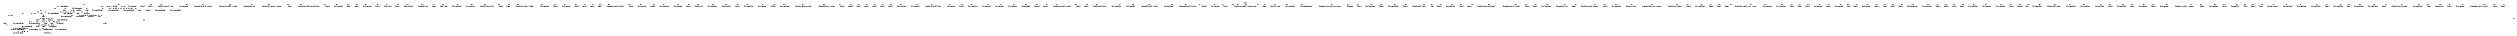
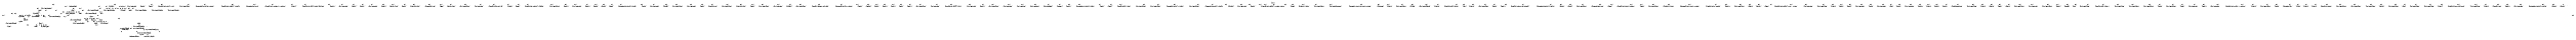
  digraph {
    n1 [label="(Call,error(f, VORBIS_invalid_first_page))"]
    n2 [label="(Return,return error(f, VORBIS_invalid_first_page);)"]
    n3 [label="(Identifier,VORBIS_invalid_first_too)"]
    n4 [label="(MethodReturn,static int)"]
    n5 [label="(ControlStructure,if (!f->sample_rate))"]
    n6 [label="(Call,get32(f))"]
    n7 [label="(Identifier,f)"]
    n8 [label="(Call,get32(f))"]
    n9 [label="(Call,f->sample_rate = get32(f))"]
    n10 [label="(Call,get8(f))"]
    n11 [label="(Identifier,f)"]
    n12 [label="(Call,error(f, VORBIS_invalid_first_page))"]
    n13 [label="(Call,f->channels = get8(f))"]
    n14 [label="(Call,error(f, VORBIS_too_many_channels))"]
    n15 [label="(Call,get32(f))"]
    n16 [label="(Call,error(f, VORBIS_invalid_first_page))"]
    n17 [label="(Identifier,f)"]
    n18 [label="(Call,get32(f) != 0)"]
    n19 [label="(Call,getn(f, header, 6))"]
    n20 [label="(Call,vorbis_validate(header))"]
    n21 [label="(Call,!getn(f, header, 6))"]
    n22 [label="(Literal,6)"]
    n23 [label="(Call,error(f, VORBIS_invalid_first_page))"]
    n24 [label="(Call,error(f, VORBIS_unexpected_eof))"]
    n25 [label="(Call,get8(f))"]
    n26 [label="(Call,get8(f) != VORBIS_packet_id)"]
    n27 [label="(Call,error(f, VORBIS_invalid_first_page))"]
    n28 [label="(Identifier,f)"]
    n29 [label="(Call,start_page(f))"]
    n30 [label="(Call,error(f, VORBIS_invalid_first_page))"]
    n31 [label="(Call,error(f, VORBIS_invalid_first_page))"]
    n32 [label="(Identifier,f)"]
    n33 [label="(Call,error(f, VORBIS_invalid_first_page))"]
    n34 [label="(Call,error(f, VORBIS_invalid_first_page))"]
    n35 [label="(Call,!start_page(f))"]
    n36 [label="(Call,error(f, VORBIS_invalid_first_page))"]
    n37 [label="(Call,vorb *f)"]
    n38 [label="(Call,error(f, VORBIS_outofmem))"]
    n39 [label="(Call,get_bits(f,6))"]
    n40 [label="(Call,get_bits(f, 8))"]
    n41 [label="(Call,setup_malloc(f, sizeof(c->codewords[0]) * c->entries))"]
    n42 [label="(Call,error(f, VORBIS_invalid_setup))"]
    n43 [label="(Call,setup_temp_free(f, values, sizeof(*values)*c->sorted_entries))"]
    n44 [label="(Call,setup_malloc(f, sizeof(c->multiplicands[0]) * c->lookup_values))"]
    n45 [label="(Call,setup_temp_free(f, lengths, c->entries))"]
    n46 [label="(Call,setup_malloc(f, sizeof(*c->sorted_codewords) * (c->sorted_entries+1)))"]
    n47 [label="(Call,get_bits(f, 4))"]
    n48 [label="(Call,setup_malloc(f, sizeof(*r->classdata) * f->codebooks[r->classbook].entries))"]
    n49 [label="(Call,get_bits(f,16))"]
    n50 [label="(Call,error(f, VORBIS_outofmem))"]
    n51 [label="(Call,get_bits(f, 4))"]
    n52 [label="(Call,get_bits(f,1))"]
    n53 [label="(Call,error(f, VORBIS_outofmem))"]
    n54 [label="(Call,get_bits(f,5))"]
    n55 [label="(Call,get_bits(f, c->value_bits))"]
    n56 [label="(Call,get_bits(f,1))"]
    n57 [label="(Call,get_bits(f, ilog(f->channels-1)))"]
    n58 [label="(Call,setup_temp_malloc(f, c->entries))"]
    n59 [label="(Call,CHECK(f))"]
    n60 [label="(Call,get_bits(f, g->rangebits))"]
    n61 [label="(Call,error(f, VORBIS_invalid_setup))"]
    n62 [label="(Call,error(f, VORBIS_outofmem))"]
    n63 [label="(Call,setup_malloc(f, f->channels * sizeof(*m->chan)))"]
    n64 [label="(Call,get_bits(f,5))"]
    n65 [label="(Call,CHECK(f))"]
    n66 [label="(Call,setup_malloc(f, sizeof(r->residue_books[0]) * r->classifications))"]
    n67 [label="(Call,error(f, VORBIS_invalid_setup))"]
    n68 [label="(Call,get_bits(f, 8))"]
    n69 [label="(Call,error(f, VORBIS_outofmem))"]
    n70 [label="(Call,get_bits(f, 8))"]
    n71 [label="(Call,get_bits(f,6))"]
    n72 [label="(Call,get_bits(f,3))"]
    n73 [label="(Call,CHECK(f))"]
    n74 [label="(Call,setup_temp_free(f, mults,sizeof(mults[0])*c->lookup_values))"]
    n75 [label="(Call,get_bits(f,8))"]
    n76 [label="(Call,error(f, VORBIS_outofmem))"]
    n77 [label="(Call,start_packet(f))"]
    n78 [label="(Call,error(f, VORBIS_invalid_setup))"]
    n79 [label="(Call,error(f, VORBIS_outofmem))"]
    n80 [label="(Call,get_bits(f,8))"]
    n81 [label="(Call,setup_malloc(f, c->entries))"]
    n82 [label="(Call,error(f, VORBIS_invalid_setup))"]
    n83 [label="(Call,get_bits(f, ilog(f->channels-1)))"]
    n84 [label="(Call,get_bits(f, 8))"]
    n85 [label="(Call,error(f, VORBIS_invalid_setup))"]
    n86 [label="(Call,error(f, VORBIS_outofmem))"]
    n87 [label="(Call,start_packet(f))"]
    n88 [label="(Call,error(f, VORBIS_invalid_setup))"]
    n89 [label="(Call,setup_malloc(f, f->mapping_count * sizeof(*f->mapping)))"]
    n90 [label="(Call,setup_temp_malloc(f, sizeof(*values) * c->sorted_entries))"]
    n91 [label="(Call,get_bits(f, 8))"]
    n92 [label="(Call,get8_packet(f))"]
    n93 [label="(Call,get_bits(f,1))"]
    n94 [label="(Call,get_bits(f, 6))"]
    n95 [label="(Call,get_bits(f, 8))"]
    n96 [label="(Call,get_bits(f, 8))"]
    n97 [label="(Call,get_bits(f,16))"]
    n98 [label="(Call,error(f, VORBIS_invalid_setup))"]
    n99 [label="(Call,error(f, VORBIS_outofmem))"]
    n100 [label="(Call,setup_malloc(f, sizeof(r->classdata[j][0]) * classwords))"]
    n101 [label="(Call,error(f, VORBIS_outofmem))"]
    n102 [label="(Call,get_bits(f, 6))"]
    n103 [label="(Call,error(f, VORBIS_invalid_setup))"]
    n104 [label="(Call,error(f, VORBIS_outofmem))"]
    n105 [label="(Call,error(f, VORBIS_outofmem))"]
    n106 [label="(Call,error(f, VORBIS_outofmem))"]
    n107 [label="(Call,stb_vorbis_get_file_offset(f))"]
    n108 [label="(Call,next_segment(f))"]
    n109 [label="(Call,get_bits(f,16))"]
    n110 [label="(Call,setup_temp_free(f, mults, sizeof(mults[0])*c->lookup_values))"]
    n111 [label="(Call,get_bits(f, 2))"]
    n112 [label="(Call,get_bits(f,4))"]
    n113 [label="(Call,setup_malloc(f, sizeof(float) * f->blocksize_1))"]
    n114 [label="(Call,error(f, VORBIS_invalid_setup))"]
    n115 [label="(Call,error(f, VORBIS_invalid_setup))"]
    n116 [label="(Call,setup_temp_malloc(f, sizeof(mults[0]) * c->lookup_values))"]
    n117 [label="(Call,error(f, VORBIS_invalid_setup))"]
    n118 [label="(Call,setup_temp_free(f,mults,sizeof(mults[0])*c->lookup_values))"]
    n119 [label="(Call,flush_packet(f))"]
    n120 [label="(Call,error(f, VORBIS_outofmem))"]
    n121 [label="(Call,get_bits(f,2))"]
    n122 [label="(Call,setup_malloc(f, sizeof(c->multiplicands[0]) * c->sorted_entries * c->dimensions))"]
    n123 [label="(Call,CHECK(f))"]
    n124 [label="(Call,init_blocksize(f, 1, f->blocksize_1))"]
    n125 [label="(Call,error(f, VORBIS_invalid_setup))"]
    n126 [label="(Call,error(f, VORBIS_feature_not_supported))"]
    n127 [label="(Call,setup_temp_free(f, c->codewords, sizeof(*c->codewords)*c->sorted_entries))"]
    n128 [label="(Call,IS_PUSH_MODE(f))"]
    n129 [label="(Call,get_bits(f, 6))"]
    n130 [label="(Call,error(f, VORBIS_invalid_setup))"]
    n131 [label="(Call,start_page(f))"]
    n132 [label="(Call,error(f, VORBIS_invalid_first_page))"]
    n133 [label="(Call,get_bits(f, 32))"]
    n134 [label="(Call,setup_malloc(f, sizeof(float) * f->blocksize_1/2))"]
    n135 [label="(Call,get8(f))"]
    n136 [label="(Call,get_bits(f, 16))"]
    n137 [label="(Call,error(f, VORBIS_invalid_setup))"]
    n138 [label="(Call,get_bits(f,1))"]
    n139 [label="(Call,get_bits(f,16))"]
    n140 [label="(Call,setup_malloc(f, f->residue_count * sizeof(f->residue_config[0])))"]
    n141 [label="(Call,setup_temp_free(f,mults,sizeof(mults[0])*c->lookup_values))"]
    n142 [label="(Call,get_bits(f, 8))"]
    n143 [label="(Call,get_bits(f,4))"]
    n144 [label="(Call,error(f, VORBIS_invalid_setup))"]
    n145 [label="(Call,setup_temp_free(f, lengths, c->entries))"]
    n146 [label="(Call,CHECK(f))"]
    n147 [label="(Call,setup_malloc(f, sizeof(*f->codebooks) * f->codebook_count))"]
    n148 [label="(Call,get_bits(f,8))"]
    n149 [label="(Call,error(f, VORBIS_invalid_setup))"]
    n150 [label="(Call,init_blocksize(f, 0, f->blocksize_0))"]
    n151 [label="(Call,setup_temp_malloc(f, sizeof(*c->codewords) * c->sorted_entries))"]
    n152 [label="(Call,setup_malloc(f, sizeof(int16) * longest_floorlist))"]
    n153 [label="(Call,get_bits(f, 16))"]
    n154 [label="(Call,error(f, VORBIS_invalid_setup))"]
    n155 [label="(Call,get_bits(f,8))"]
    n156 [label="(Call,get_bits(f, 24))"]
    n157 [label="(Call,CHECK(f))"]
    n158 [label="(Call,setup_malloc(f, sizeof(c->multiplicands[0]) * c->entries        * c->dimensions))"]
    n159 [label="(Call,error(f, VORBIS_outofmem))"]
    n160 [label="(Call,error(f, VORBIS_invalid_setup))"]
    n161 [label="(Call,get_bits(f,8))"]
    n162 [label="(Call,get_bits(f,1))"]
    n163 [label="(Call,get_bits(f,4))"]
    n164 [label="(Call,error(f, VORBIS_outofmem))"]
    n165 [label="(Call,get_bits(f,6))"]
    n166 [label="(Call,error(f, VORBIS_outofmem))"]
    n167 [label="(Call,get32(f))"]
    n168 [label="(Call,get_bits(f,1))"]
    n169 [label="(Call,error(f, VORBIS_outofmem))"]
    n170 [label="(Call,get_bits(f, 16))"]
    n171 [label="(Call,get_bits(f,8))"]
    n172 [label="(Call,get_bits(f, 5))"]
    n173 [label="(Call,get_bits(f,8))"]
    n174 [label="(Call,is_whole_packet_present(f, TRUE))"]
    n175 [label="(Call,error(f, VORBIS_invalid_setup))"]
    n176 [label="(Call,get_bits(f, 5))"]
    n177 [label="(Call,get_bits(f, 32))"]
    n178 [label="(Call,get_bits(f,1))"]
    n179 [label="(Call,get_bits(f,8))"]
    n180 [label="(Call,error(f, VORBIS_invalid_setup))"]
    n181 [label="(Call,error(f, VORBIS_outofmem))"]
    n182 [label="(Call,error(f, VORBIS_invalid_setup))"]
    n183 [label="(Call,get_bits(f, 4))"]
    n184 [label="(Call,get8_packet(f))"]
    n185 [label="(Call,get8(f))"]
    n186 [label="(Call,error(f, VORBIS_invalid_setup))"]
    n187 [label="(Call,setup_malloc(f, sizeof(float) * f->blocksize_1/2))"]
    n188 [label="(Call,error(f, VORBIS_invalid_setup))"]
    n189 [label="(Call,error(f, VORBIS_invalid_setup))"]
    n190 [label="(Call,error(f, VORBIS_invalid_setup))"]
    n191 [label="(Call,get_bits(f,8))"]
    n192 [label="(Call,error(f, VORBIS_invalid_setup))"]
    n193 [label="(Call,get_bits(f,1))"]
    n194 [label="(Call,error(f, VORBIS_outofmem))"]
    n195 [label="(Call,get_bits(f,16))"]
    n196 [label="(Call,error(f, VORBIS_outofmem))"]
    n197 [label="(Call,setup_malloc(f, sizeof(*c->sorted_values   ) * (c->sorted_entries+1)))"]
    n198 [label="(Call,get_bits(f, 24))"]
    n199 [label="(Call,error(f, VORBIS_invalid_setup))"]
    n200 [label="(Call,get_bits(f,8))"]
    n201 [label="(Call,setup_temp_free(f, values, 0))"]
    n202 [label="(Call,skip(f, len))"]
    n203 [label="(Call,get_bits(f, 3))"]
    n204 [label="(Call,get_bits(f,8))"]
    n205 [label="(Call,setup_malloc(f, c->sorted_entries))"]
    n206 [label="(Call,error(f, VORBIS_invalid_setup))"]
    n207 [label="(Call,error(f, VORBIS_invalid_setup))"]
    n208 [label="(Call,error(f, VORBIS_invalid_setup))"]
    n209 [label="(Call,get_bits(f,24))"]
    n210 [label="(Call,error(f, VORBIS_invalid_setup))"]
    n211 [label="(Call,get32(f))"]
    n212 [label="(Call,error(f, VORBIS_invalid_setup))"]
    n213 [label="(Call,error(f, VORBIS_invalid_setup))"]
    n214 [label="(Call,get_bits(f, 4))"]
    n215 [label="(Call,setup_malloc(f, f->floor_count * sizeof(*f->floor_config)))"]
    n216 [label="(Call,error(f, VORBIS_invalid_setup))"]
    n217 [label="(Call,get_bits(f,2))"]
    n218 [label="(Call,setup_malloc(f, c->entries))"]
    n219 [label="(Call,get_bits(f, 6))"]
    n220 [label="(Call,error(f, VORBIS_outofmem))"]
    n221 [label="(Call,setup_temp_free(f, mults,sizeof(mults[0])*c->lookup_values))"]
    n222 [label="(Call,get_bits(f, 8))"]
    n223 [label="(Call,get_bits(f, 8))"]
    1000107
    n225 [label="(Identifier,VORBIS_packet_id)"]
    n226 [label="(Identifier,header)"]
    n227 [label="(Literal,0)"]
    n228 [label="(Identifier,f)"]
    n229 [label="(Identifier,f)"]
    n1 -> n2 [label="AST: "]
    n1 -> n2 [label="DDG: error(f, VORBIS_invalid_first_page)"]
    n1 -> n3 [label="CFG: "]
    n1 -> n4 [label="DDG: VORBIS_invalid_first_page"]
    n1 -> n4 [label="DDG: f"]
    n1 -> n4 [label="DDG: error(f, VORBIS_invalid_first_page)"]
    n2 -> n1 [label="CFG: "]
-   n2 -> n4 [label="DDG: <RET>"]
+   n2 -> n3 [label="DDG: <RET>"]
    n2 -> n5 [label="AST: "]
    n3 -> n1 [label="AST: "]
    n4 -> n2 [label="CFG: "]
    n6 -> n1 [label="DDG: f"]
    n6 -> n7 [label="CFG: "]
    n6 -> n8 [label="DDG: f"]
    n6 -> n9 [label="AST: "]
    n6 -> n9 [label="DDG: f"]
    n7 -> n6 [label="AST: "]
    n9 -> n6 [label="CFG: "]
    n10 -> n6 [label="DDG: f"]
    n10 -> n11 [label="CFG: "]
    n10 -> n12 [label="DDG: f"]
    n10 -> n13 [label="AST: "]
    n10 -> n13 [label="DDG: f"]
    n10 -> n14 [label="DDG: f"]
    n11 -> n10 [label="AST: "]
    n13 -> n10 [label="CFG: "]
    n15 -> n10 [label="DDG: f"]
    n15 -> n16 [label="DDG: f"]
    n15 -> n17 [label="CFG: "]
    n15 -> n18 [label="AST: "]
    n15 -> n18 [label="DDG: f"]
    n17 -> n15 [label="AST: "]
    n19 -> n4 [label="DDG: header"]
    n19 -> n15 [label="DDG: f"]
    n19 -> n20 [label="DDG: header"]
    n19 -> n21 [label="AST: "]
    n19 -> n21 [label="DDG: f"]
    n19 -> n21 [label="DDG: header"]
    n19 -> n21 [label="DDG: 6"]
    n19 -> n22 [label="CFG: "]
    n19 -> n23 [label="DDG: f"]
-   n21 -> n19 [label="CFG: "]
+   n21 -> n226 [label="CFG: "]
    n22 -> n19 [label="AST: "]
    n24 -> n19 [label="DDG: f"]
    n25 -> n19 [label="DDG: f"]
    n25 -> n26 [label="AST: "]
    n25 -> n26 [label="DDG: f"]
    n25 -> n27 [label="DDG: f"]
    n25 -> n28 [label="CFG: "]
    n28 -> n25 [label="AST: "]
    n29 -> n4 [label="DDG: f"]
    n29 -> n25 [label="DDG: f"]
    n29 -> n30 [label="DDG: f"]
    n29 -> n31 [label="DDG: f"]
    n29 -> n32 [label="CFG: "]
    n29 -> n33 [label="DDG: f"]
    n29 -> n34 [label="DDG: f"]
    n29 -> n35 [label="AST: "]
    n29 -> n35 [label="DDG: f"]
    n29 -> n36 [label="DDG: f"]
    n32 -> n29 [label="AST: "]
    n35 -> n29 [label="CFG: "]
    n37 -> n1 [label="DDG: f"]
    n37 -> n4 [label="DDG: f"]
    n37 -> n6 [label="DDG: f"]
    n37 -> n8 [label="DDG: f"]
    n37 -> n10 [label="DDG: f"]
    n37 -> n12 [label="DDG: f"]
    n37 -> n14 [label="DDG: f"]
    n37 -> n15 [label="DDG: f"]
    n37 -> n16 [label="DDG: f"]
    n37 -> n19 [label="DDG: f"]
    n37 -> n23 [label="DDG: f"]
    n37 -> n24 [label="DDG: f"]
    n37 -> n25 [label="DDG: f"]
    n37 -> n27 [label="DDG: f"]
    n37 -> n29 [label="DDG: f"]
    n37 -> n30 [label="DDG: f"]
    n37 -> n31 [label="DDG: f"]
    n37 -> n33 [label="DDG: f"]
    n37 -> n34 [label="DDG: f"]
    n37 -> n36 [label="DDG: f"]
    n37 -> n38 [label="DDG: f"]
    n37 -> n39 [label="DDG: f"]
    n37 -> n40 [label="DDG: f"]
    n37 -> n41 [label="DDG: f"]
    n37 -> n42 [label="DDG: f"]
    n37 -> n43 [label="DDG: f"]
    n37 -> n44 [label="DDG: f"]
    n37 -> n45 [label="DDG: f"]
    n37 -> n46 [label="DDG: f"]
    n37 -> n47 [label="DDG: f"]
    n37 -> n48 [label="DDG: f"]
    n37 -> n49 [label="DDG: f"]
    n37 -> n50 [label="DDG: f"]
    n37 -> n51 [label="DDG: f"]
    n37 -> n52 [label="DDG: f"]
    n37 -> n53 [label="DDG: f"]
    n37 -> n54 [label="DDG: f"]
    n37 -> n55 [label="DDG: f"]
    n37 -> n56 [label="DDG: f"]
    n37 -> n57 [label="DDG: f"]
    n37 -> n58 [label="DDG: f"]
    n37 -> n59 [label="DDG: f"]
    n37 -> n60 [label="DDG: f"]
    n37 -> n61 [label="DDG: f"]
    n37 -> n62 [label="DDG: f"]
    n37 -> n63 [label="DDG: f"]
    n37 -> n64 [label="DDG: f"]
    n37 -> n65 [label="DDG: f"]
    n37 -> n66 [label="DDG: f"]
    n37 -> n67 [label="DDG: f"]
    n37 -> n68 [label="DDG: f"]
    n37 -> n69 [label="DDG: f"]
    n37 -> n70 [label="DDG: f"]
    n37 -> n71 [label="DDG: f"]
    n37 -> n72 [label="DDG: f"]
    n37 -> n73 [label="DDG: f"]
    n37 -> n74 [label="DDG: f"]
    n37 -> n75 [label="DDG: f"]
    n37 -> n76 [label="DDG: f"]
    n37 -> n77 [label="DDG: f"]
    n37 -> n78 [label="DDG: f"]
    n37 -> n79 [label="DDG: f"]
    n37 -> n80 [label="DDG: f"]
    n37 -> n81 [label="DDG: f"]
    n37 -> n82 [label="DDG: f"]
    n37 -> n83 [label="DDG: f"]
    n37 -> n84 [label="DDG: f"]
    n37 -> n85 [label="DDG: f"]
    n37 -> n86 [label="DDG: f"]
    n37 -> n87 [label="DDG: f"]
    n37 -> n88 [label="DDG: f"]
    n37 -> n89 [label="DDG: f"]
    n37 -> n90 [label="DDG: f"]
    n37 -> n91 [label="DDG: f"]
    n37 -> n92 [label="DDG: f"]
    n37 -> n93 [label="DDG: f"]
    n37 -> n94 [label="DDG: f"]
    n37 -> n95 [label="DDG: f"]
    n37 -> n96 [label="DDG: f"]
    n37 -> n97 [label="DDG: f"]
    n37 -> n98 [label="DDG: f"]
    n37 -> n99 [label="DDG: f"]
    n37 -> n100 [label="DDG: f"]
    n37 -> n101 [label="DDG: f"]
    n37 -> n102 [label="DDG: f"]
    n37 -> n103 [label="DDG: f"]
    n37 -> n104 [label="DDG: f"]
    n37 -> n105 [label="DDG: f"]
    n37 -> n106 [label="DDG: f"]
    n37 -> n107 [label="DDG: f"]
    n37 -> n108 [label="DDG: f"]
    n37 -> n109 [label="DDG: f"]
    n37 -> n110 [label="DDG: f"]
    n37 -> n111 [label="DDG: f"]
    n37 -> n112 [label="DDG: f"]
    n37 -> n113 [label="DDG: f"]
    n37 -> n114 [label="DDG: f"]
    n37 -> n115 [label="DDG: f"]
    n37 -> n116 [label="DDG: f"]
    n37 -> n117 [label="DDG: f"]
    n37 -> n118 [label="DDG: f"]
    n37 -> n119 [label="DDG: f"]
    n37 -> n120 [label="DDG: f"]
    n37 -> n121 [label="DDG: f"]
    n37 -> n122 [label="DDG: f"]
    n37 -> n123 [label="DDG: f"]
    n37 -> n124 [label="DDG: f"]
    n37 -> n125 [label="DDG: f"]
    n37 -> n126 [label="DDG: f"]
    n37 -> n127 [label="DDG: f"]
    n37 -> n128 [label="DDG: f"]
    n37 -> n129 [label="DDG: f"]
    n37 -> n130 [label="DDG: f"]
    n37 -> n131 [label="DDG: f"]
    n37 -> n132 [label="DDG: f"]
    n37 -> n133 [label="DDG: f"]
    n37 -> n134 [label="DDG: f"]
    n37 -> n135 [label="DDG: f"]
    n37 -> n136 [label="DDG: f"]
    n37 -> n137 [label="DDG: f"]
    n37 -> n138 [label="DDG: f"]
    n37 -> n139 [label="DDG: f"]
    n37 -> n140 [label="DDG: f"]
    n37 -> n141 [label="DDG: f"]
    n37 -> n142 [label="DDG: f"]
    n37 -> n143 [label="DDG: f"]
    n37 -> n144 [label="DDG: f"]
    n37 -> n145 [label="DDG: f"]
    n37 -> n146 [label="DDG: f"]
    n37 -> n147 [label="DDG: f"]
    n37 -> n148 [label="DDG: f"]
    n37 -> n149 [label="DDG: f"]
    n37 -> n150 [label="DDG: f"]
    n37 -> n151 [label="DDG: f"]
    n37 -> n152 [label="DDG: f"]
    n37 -> n153 [label="DDG: f"]
    n37 -> n154 [label="DDG: f"]
    n37 -> n155 [label="DDG: f"]
    n37 -> n156 [label="DDG: f"]
    n37 -> n157 [label="DDG: f"]
    n37 -> n158 [label="DDG: f"]
    n37 -> n159 [label="DDG: f"]
    n37 -> n160 [label="DDG: f"]
    n37 -> n161 [label="DDG: f"]
    n37 -> n162 [label="DDG: f"]
    n37 -> n163 [label="DDG: f"]
    n37 -> n164 [label="DDG: f"]
    n37 -> n165 [label="DDG: f"]
    n37 -> n166 [label="DDG: f"]
    n37 -> n167 [label="DDG: f"]
    n37 -> n168 [label="DDG: f"]
    n37 -> n169 [label="DDG: f"]
    n37 -> n170 [label="DDG: f"]
    n37 -> n171 [label="DDG: f"]
    n37 -> n172 [label="DDG: f"]
    n37 -> n173 [label="DDG: f"]
    n37 -> n174 [label="DDG: f"]
    n37 -> n175 [label="DDG: f"]
    n37 -> n176 [label="DDG: f"]
    n37 -> n177 [label="DDG: f"]
    n37 -> n178 [label="DDG: f"]
    n37 -> n179 [label="DDG: f"]
    n37 -> n180 [label="DDG: f"]
    n37 -> n181 [label="DDG: f"]
    n37 -> n182 [label="DDG: f"]
    n37 -> n183 [label="DDG: f"]
    n37 -> n184 [label="DDG: f"]
    n37 -> n185 [label="DDG: f"]
    n37 -> n186 [label="DDG: f"]
    n37 -> n187 [label="DDG: f"]
    n37 -> n188 [label="DDG: f"]
    n37 -> n189 [label="DDG: f"]
    n37 -> n190 [label="DDG: f"]
    n37 -> n191 [label="DDG: f"]
    n37 -> n192 [label="DDG: f"]
    n37 -> n193 [label="DDG: f"]
    n37 -> n194 [label="DDG: f"]
    n37 -> n195 [label="DDG: f"]
    n37 -> n196 [label="DDG: f"]
    n37 -> n197 [label="DDG: f"]
    n37 -> n198 [label="DDG: f"]
    n37 -> n199 [label="DDG: f"]
    n37 -> n200 [label="DDG: f"]
    n37 -> n201 [label="DDG: f"]
    n37 -> n202 [label="DDG: f"]
    n37 -> n203 [label="DDG: f"]
    n37 -> n204 [label="DDG: f"]
    n37 -> n205 [label="DDG: f"]
    n37 -> n206 [label="DDG: f"]
    n37 -> n207 [label="DDG: f"]
    n37 -> n208 [label="DDG: f"]
    n37 -> n209 [label="DDG: f"]
    n37 -> n210 [label="DDG: f"]
    n37 -> n211 [label="DDG: f"]
    n37 -> n212 [label="DDG: f"]
    n37 -> n213 [label="DDG: f"]
    n37 -> n214 [label="DDG: f"]
    n37 -> n215 [label="DDG: f"]
    n37 -> n216 [label="DDG: f"]
    n37 -> n217 [label="DDG: f"]
    n37 -> n218 [label="DDG: f"]
    n37 -> n219 [label="DDG: f"]
    n37 -> n220 [label="DDG: f"]
    n37 -> n221 [label="DDG: f"]
    n37 -> n222 [label="DDG: f"]
    n37 -> n223 [label="DDG: f"]
    n37 -> 1000107 [label="AST: "]
    n225 -> n25 [label="CFG: "]
    n226 -> n19 [label="AST: "]
    n227 -> n15 [label="CFG: "]
    n228 -> n19 [label="AST: "]
    n229 -> n1 [label="AST: "]
  }
